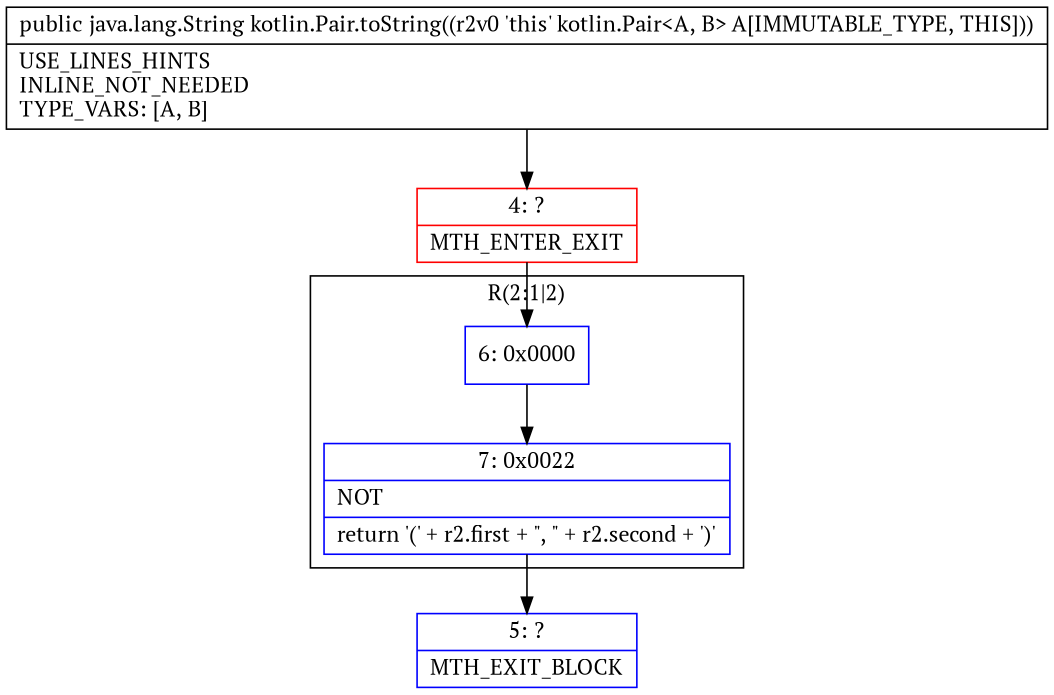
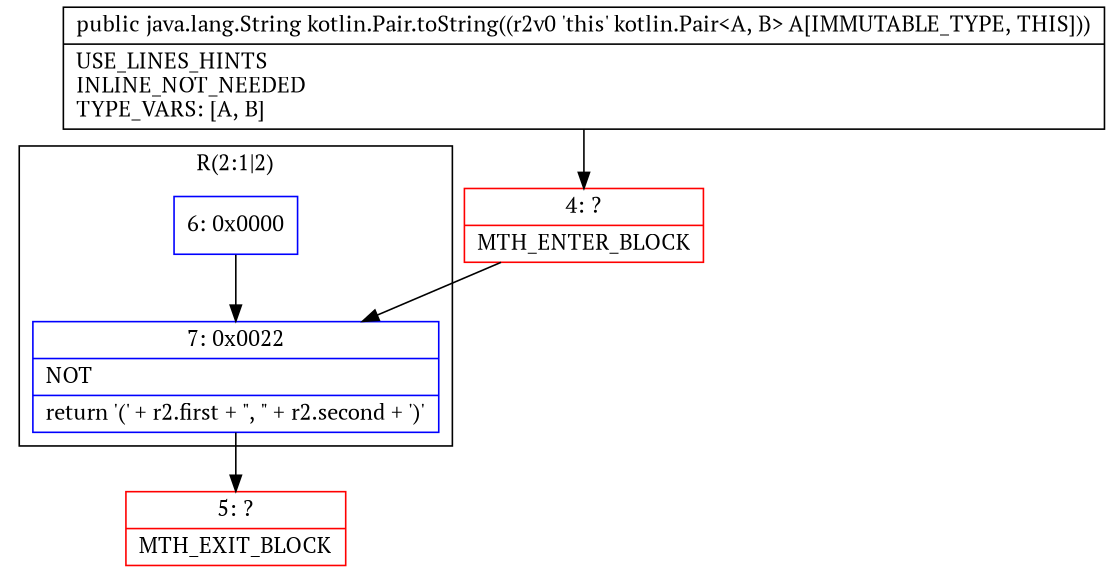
  digraph {
    fontname="PT Serif"
    node [color=blue fontname="PT Serif" shape=record]
    edge [fontname="PT Serif"]
    n1 [label="{6\:\ 0x0000}"]
    n2 [label="{7\:\ 0x0022|NOT\l|return '(' + r2.first + \", \" + r2.second + ')'\l}"]
-   n3 [label="{5\:\ ?|MTH_EXIT_BLOCK\l}"]
-   n4 [color=red label="{4\:\ ?|MTH_ENTER_EXIT\l}"]
+   n3 [color=red label="{5\:\ ?|MTH_EXIT_BLOCK\l}"]
+   n4 [color=red label="{4\:\ ?|MTH_ENTER_BLOCK\l}"]
    n5 [label="{public java.lang.String kotlin.Pair.toString((r2v0 'this' kotlin.Pair\<A, B\> A[IMMUTABLE_TYPE, THIS]))  | USE_LINES_HINTS\lINLINE_NOT_NEEDED\lTYPE_VARS: [A, B]\l}" color=""]
    subgraph cluster_1 {
      label="R(2:1|2)"
      n1
      n2
    }
    n1 -> n2
    n2 -> n3
-   n4 -> n1
+   n4 -> n2
    n5 -> n4
  }
